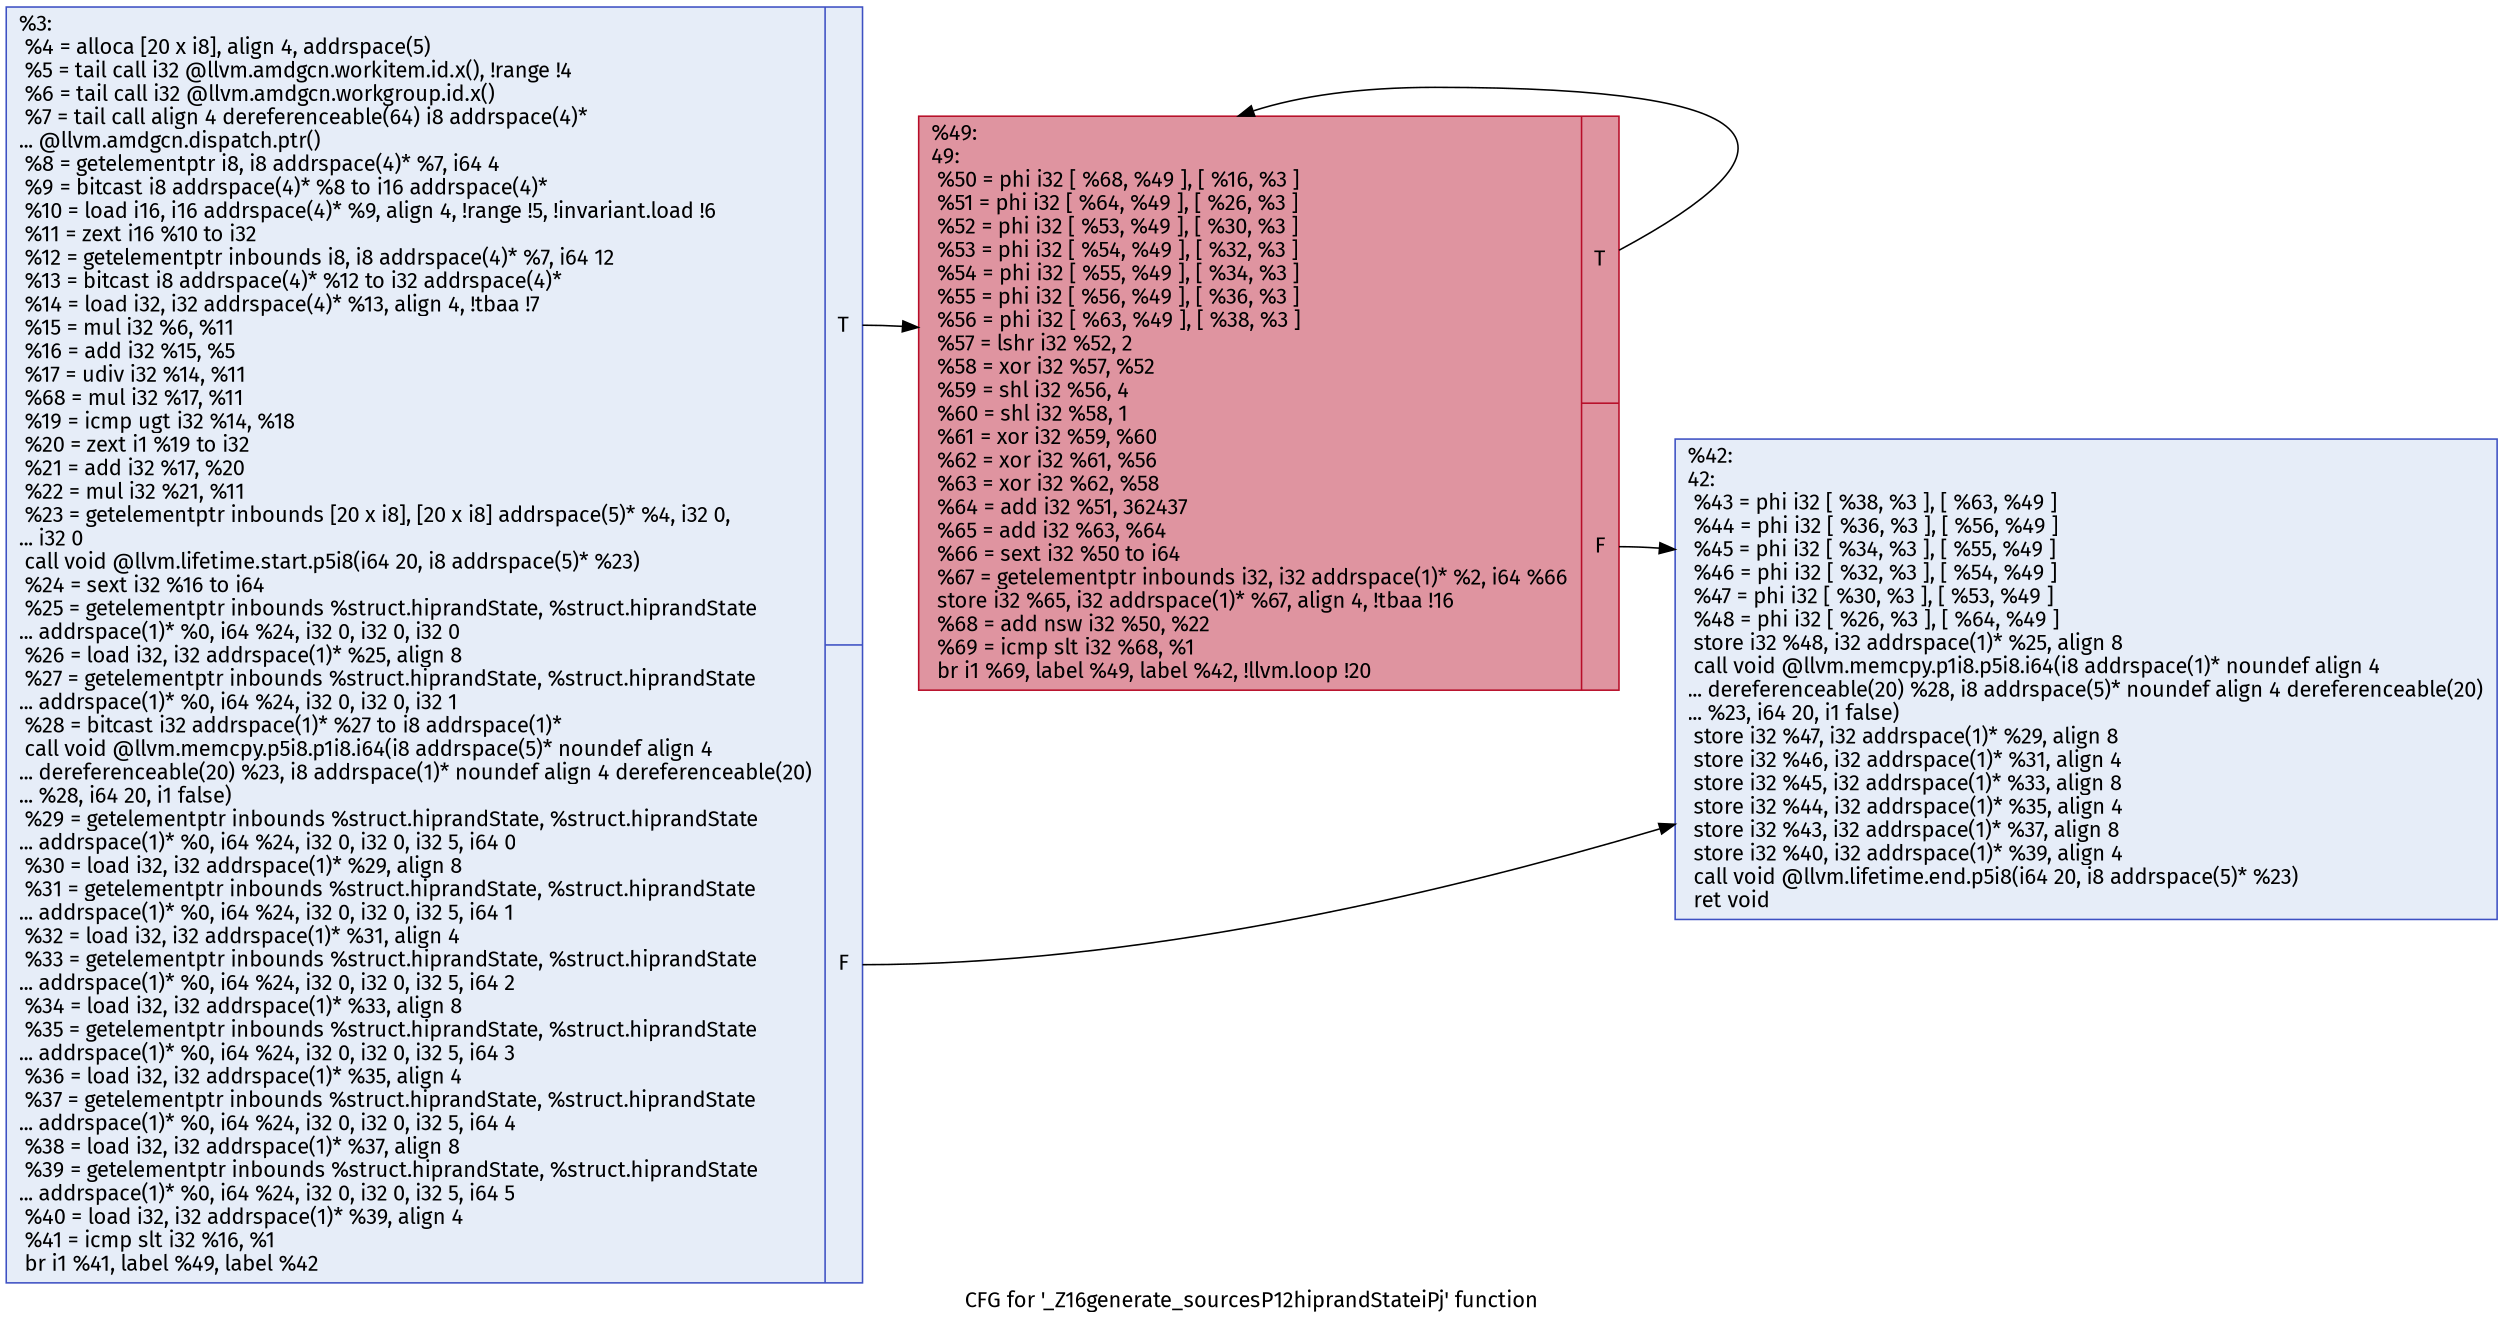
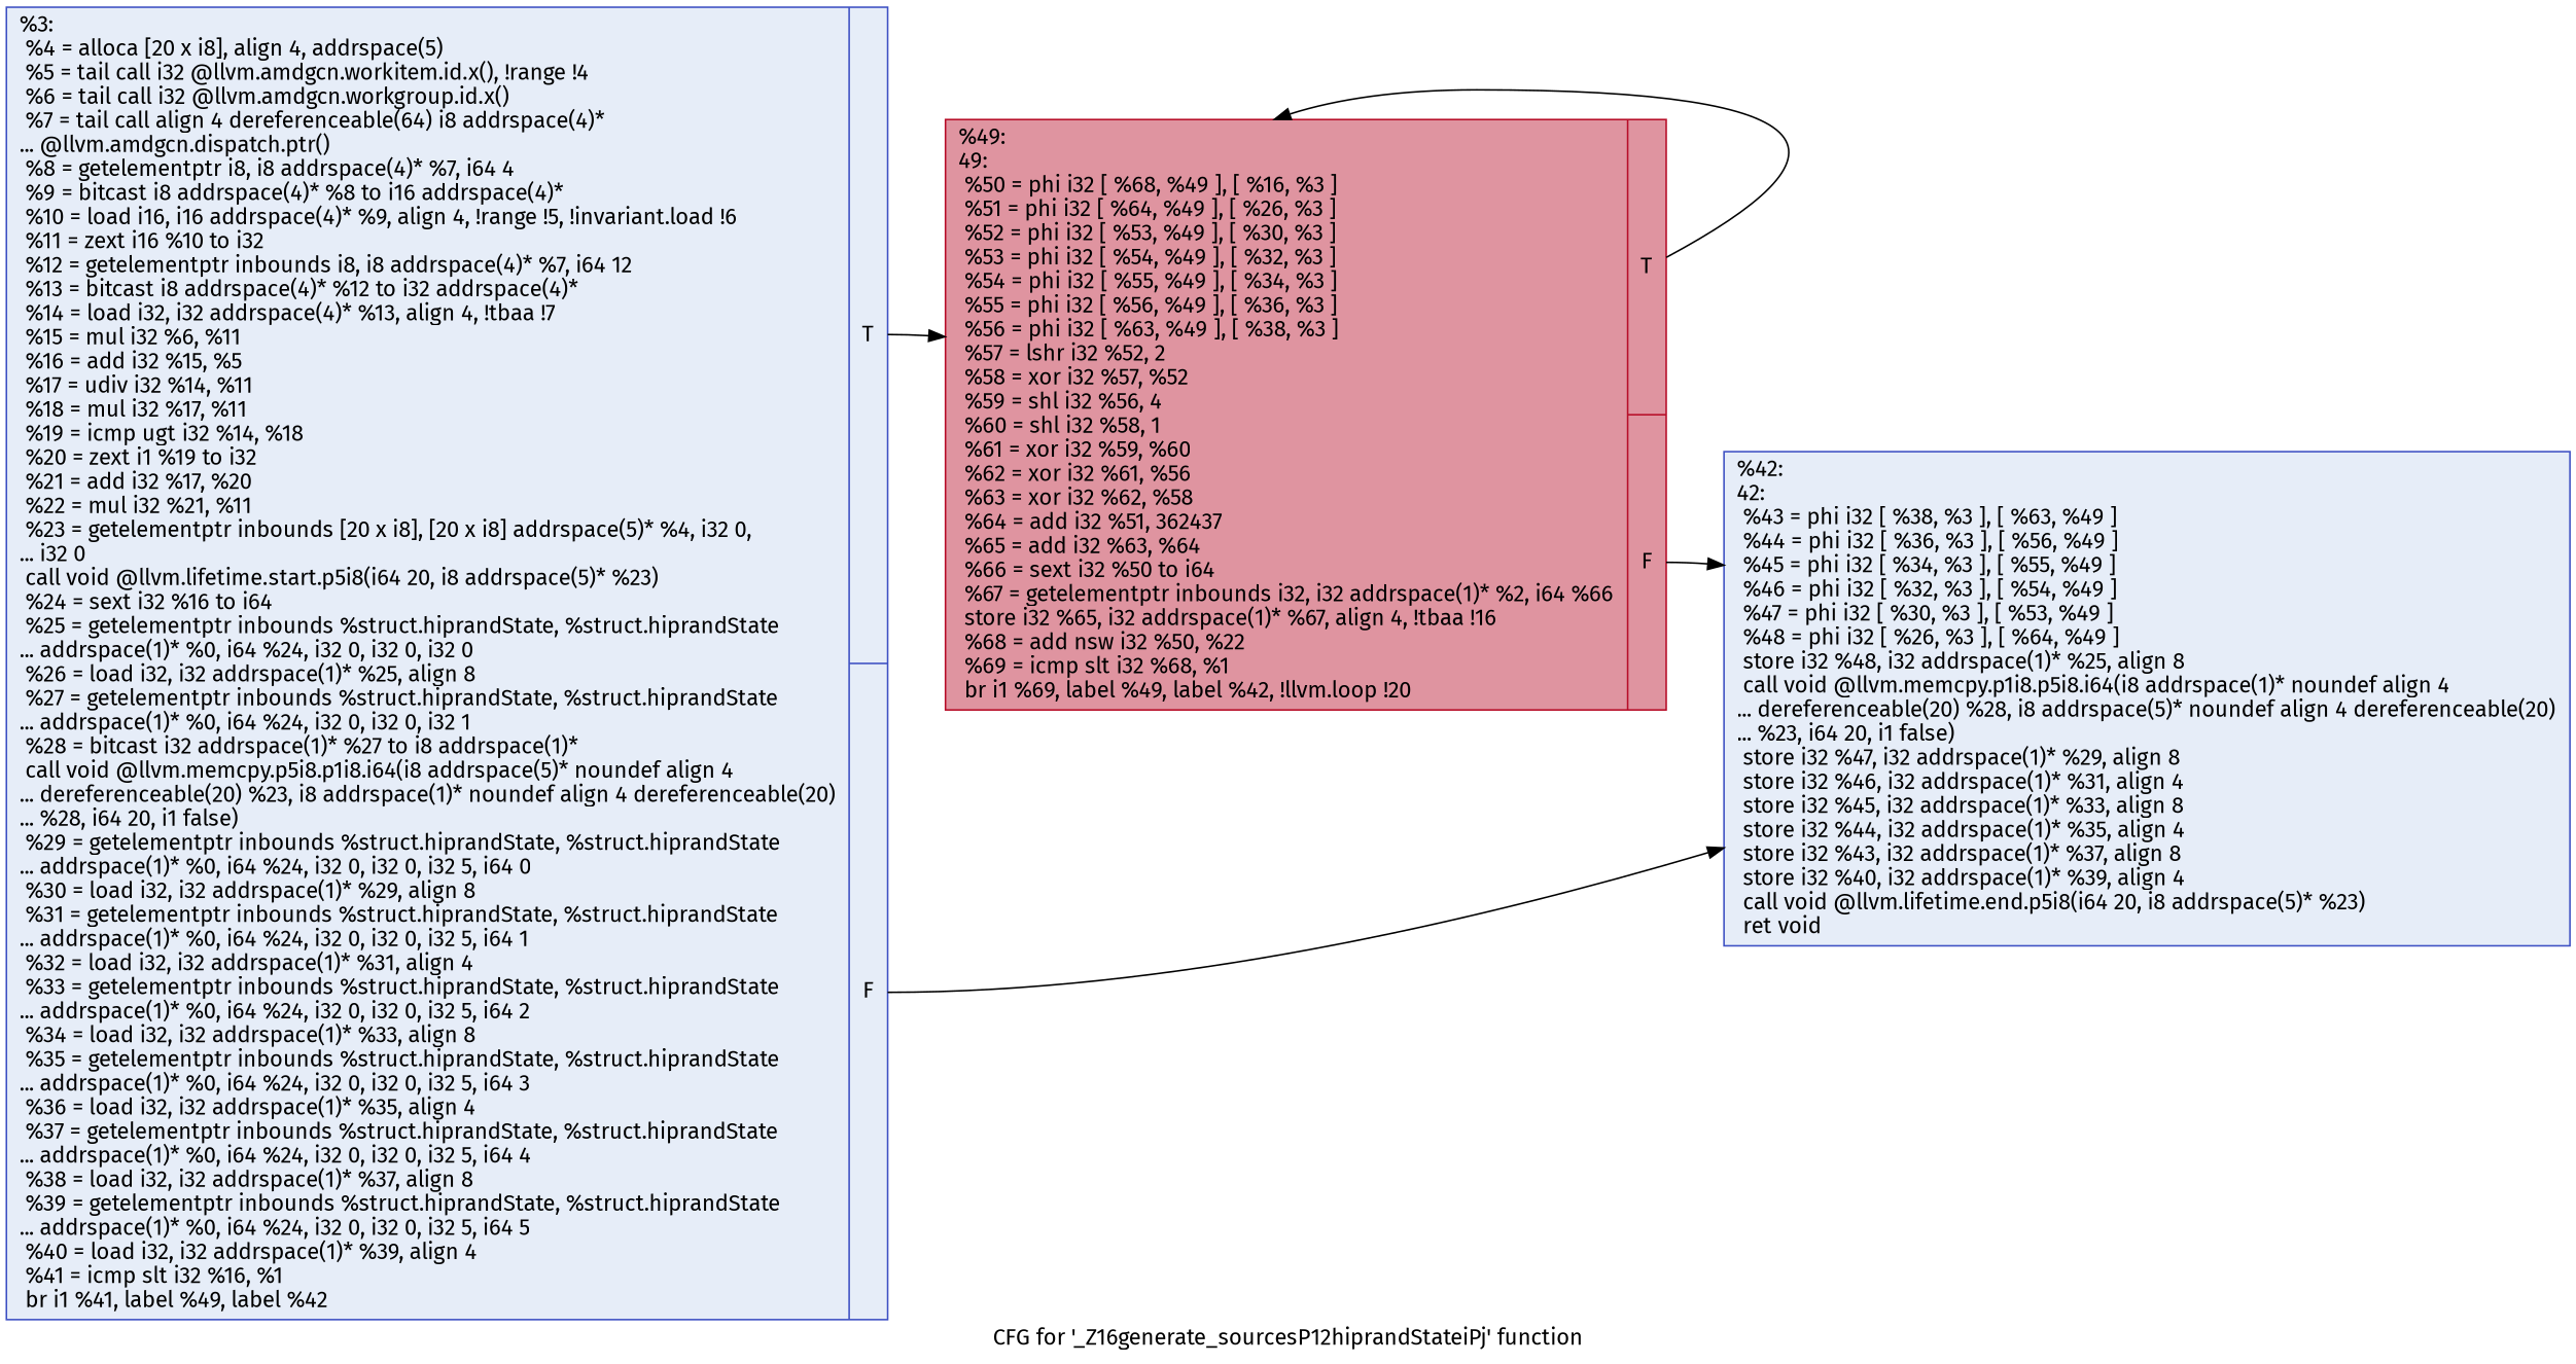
  digraph {
    label="CFG for '_Z16generate_sourcesP12hiprandStateiPj' function"
    rankdir=LR
    fontname="Fira Sans"
    node [color="#3d50c3ff" fillcolor="#c7d7f070" shape=record style=filled fontname="Fira Sans"]
    edge [tailport=s0 fontname="Fira Sans"]
-   n1 [label="{%3:\l  %4 = alloca [20 x i8], align 4, addrspace(5)\l  %5 = tail call i32 @llvm.amdgcn.workitem.id.x(), !range !4\l  %6 = tail call i32 @llvm.amdgcn.workgroup.id.x()\l  %7 = tail call align 4 dereferenceable(64) i8 addrspace(4)*\l... @llvm.amdgcn.dispatch.ptr()\l  %8 = getelementptr i8, i8 addrspace(4)* %7, i64 4\l  %9 = bitcast i8 addrspace(4)* %8 to i16 addrspace(4)*\l  %10 = load i16, i16 addrspace(4)* %9, align 4, !range !5, !invariant.load !6\l  %11 = zext i16 %10 to i32\l  %12 = getelementptr inbounds i8, i8 addrspace(4)* %7, i64 12\l  %13 = bitcast i8 addrspace(4)* %12 to i32 addrspace(4)*\l  %14 = load i32, i32 addrspace(4)* %13, align 4, !tbaa !7\l  %15 = mul i32 %6, %11\l  %16 = add i32 %15, %5\l  %17 = udiv i32 %14, %11\l  %68 = mul i32 %17, %11\l  %19 = icmp ugt i32 %14, %18\l  %20 = zext i1 %19 to i32\l  %21 = add i32 %17, %20\l  %22 = mul i32 %21, %11\l  %23 = getelementptr inbounds [20 x i8], [20 x i8] addrspace(5)* %4, i32 0,\l... i32 0\l  call void @llvm.lifetime.start.p5i8(i64 20, i8 addrspace(5)* %23)\l  %24 = sext i32 %16 to i64\l  %25 = getelementptr inbounds %struct.hiprandState, %struct.hiprandState\l... addrspace(1)* %0, i64 %24, i32 0, i32 0, i32 0\l  %26 = load i32, i32 addrspace(1)* %25, align 8\l  %27 = getelementptr inbounds %struct.hiprandState, %struct.hiprandState\l... addrspace(1)* %0, i64 %24, i32 0, i32 0, i32 1\l  %28 = bitcast i32 addrspace(1)* %27 to i8 addrspace(1)*\l  call void @llvm.memcpy.p5i8.p1i8.i64(i8 addrspace(5)* noundef align 4\l... dereferenceable(20) %23, i8 addrspace(1)* noundef align 4 dereferenceable(20)\l... %28, i64 20, i1 false)\l  %29 = getelementptr inbounds %struct.hiprandState, %struct.hiprandState\l... addrspace(1)* %0, i64 %24, i32 0, i32 0, i32 5, i64 0\l  %30 = load i32, i32 addrspace(1)* %29, align 8\l  %31 = getelementptr inbounds %struct.hiprandState, %struct.hiprandState\l... addrspace(1)* %0, i64 %24, i32 0, i32 0, i32 5, i64 1\l  %32 = load i32, i32 addrspace(1)* %31, align 4\l  %33 = getelementptr inbounds %struct.hiprandState, %struct.hiprandState\l... addrspace(1)* %0, i64 %24, i32 0, i32 0, i32 5, i64 2\l  %34 = load i32, i32 addrspace(1)* %33, align 8\l  %35 = getelementptr inbounds %struct.hiprandState, %struct.hiprandState\l... addrspace(1)* %0, i64 %24, i32 0, i32 0, i32 5, i64 3\l  %36 = load i32, i32 addrspace(1)* %35, align 4\l  %37 = getelementptr inbounds %struct.hiprandState, %struct.hiprandState\l... addrspace(1)* %0, i64 %24, i32 0, i32 0, i32 5, i64 4\l  %38 = load i32, i32 addrspace(1)* %37, align 8\l  %39 = getelementptr inbounds %struct.hiprandState, %struct.hiprandState\l... addrspace(1)* %0, i64 %24, i32 0, i32 0, i32 5, i64 5\l  %40 = load i32, i32 addrspace(1)* %39, align 4\l  %41 = icmp slt i32 %16, %1\l  br i1 %41, label %49, label %42\l|{<s0>T|<s1>F}}"]
+   n1 [label="{%3:\l  %4 = alloca [20 x i8], align 4, addrspace(5)\l  %5 = tail call i32 @llvm.amdgcn.workitem.id.x(), !range !4\l  %6 = tail call i32 @llvm.amdgcn.workgroup.id.x()\l  %7 = tail call align 4 dereferenceable(64) i8 addrspace(4)*\l... @llvm.amdgcn.dispatch.ptr()\l  %8 = getelementptr i8, i8 addrspace(4)* %7, i64 4\l  %9 = bitcast i8 addrspace(4)* %8 to i16 addrspace(4)*\l  %10 = load i16, i16 addrspace(4)* %9, align 4, !range !5, !invariant.load !6\l  %11 = zext i16 %10 to i32\l  %12 = getelementptr inbounds i8, i8 addrspace(4)* %7, i64 12\l  %13 = bitcast i8 addrspace(4)* %12 to i32 addrspace(4)*\l  %14 = load i32, i32 addrspace(4)* %13, align 4, !tbaa !7\l  %15 = mul i32 %6, %11\l  %16 = add i32 %15, %5\l  %17 = udiv i32 %14, %11\l  %18 = mul i32 %17, %11\l  %19 = icmp ugt i32 %14, %18\l  %20 = zext i1 %19 to i32\l  %21 = add i32 %17, %20\l  %22 = mul i32 %21, %11\l  %23 = getelementptr inbounds [20 x i8], [20 x i8] addrspace(5)* %4, i32 0,\l... i32 0\l  call void @llvm.lifetime.start.p5i8(i64 20, i8 addrspace(5)* %23)\l  %24 = sext i32 %16 to i64\l  %25 = getelementptr inbounds %struct.hiprandState, %struct.hiprandState\l... addrspace(1)* %0, i64 %24, i32 0, i32 0, i32 0\l  %26 = load i32, i32 addrspace(1)* %25, align 8\l  %27 = getelementptr inbounds %struct.hiprandState, %struct.hiprandState\l... addrspace(1)* %0, i64 %24, i32 0, i32 0, i32 1\l  %28 = bitcast i32 addrspace(1)* %27 to i8 addrspace(1)*\l  call void @llvm.memcpy.p5i8.p1i8.i64(i8 addrspace(5)* noundef align 4\l... dereferenceable(20) %23, i8 addrspace(1)* noundef align 4 dereferenceable(20)\l... %28, i64 20, i1 false)\l  %29 = getelementptr inbounds %struct.hiprandState, %struct.hiprandState\l... addrspace(1)* %0, i64 %24, i32 0, i32 0, i32 5, i64 0\l  %30 = load i32, i32 addrspace(1)* %29, align 8\l  %31 = getelementptr inbounds %struct.hiprandState, %struct.hiprandState\l... addrspace(1)* %0, i64 %24, i32 0, i32 0, i32 5, i64 1\l  %32 = load i32, i32 addrspace(1)* %31, align 4\l  %33 = getelementptr inbounds %struct.hiprandState, %struct.hiprandState\l... addrspace(1)* %0, i64 %24, i32 0, i32 0, i32 5, i64 2\l  %34 = load i32, i32 addrspace(1)* %33, align 8\l  %35 = getelementptr inbounds %struct.hiprandState, %struct.hiprandState\l... addrspace(1)* %0, i64 %24, i32 0, i32 0, i32 5, i64 3\l  %36 = load i32, i32 addrspace(1)* %35, align 4\l  %37 = getelementptr inbounds %struct.hiprandState, %struct.hiprandState\l... addrspace(1)* %0, i64 %24, i32 0, i32 0, i32 5, i64 4\l  %38 = load i32, i32 addrspace(1)* %37, align 8\l  %39 = getelementptr inbounds %struct.hiprandState, %struct.hiprandState\l... addrspace(1)* %0, i64 %24, i32 0, i32 0, i32 5, i64 5\l  %40 = load i32, i32 addrspace(1)* %39, align 4\l  %41 = icmp slt i32 %16, %1\l  br i1 %41, label %49, label %42\l|{<s0>T|<s1>F}}"]
    n2 [color="#b70d28ff" fillcolor="#b70d2870" label="{%49:\l49:                                               \l  %50 = phi i32 [ %68, %49 ], [ %16, %3 ]\l  %51 = phi i32 [ %64, %49 ], [ %26, %3 ]\l  %52 = phi i32 [ %53, %49 ], [ %30, %3 ]\l  %53 = phi i32 [ %54, %49 ], [ %32, %3 ]\l  %54 = phi i32 [ %55, %49 ], [ %34, %3 ]\l  %55 = phi i32 [ %56, %49 ], [ %36, %3 ]\l  %56 = phi i32 [ %63, %49 ], [ %38, %3 ]\l  %57 = lshr i32 %52, 2\l  %58 = xor i32 %57, %52\l  %59 = shl i32 %56, 4\l  %60 = shl i32 %58, 1\l  %61 = xor i32 %59, %60\l  %62 = xor i32 %61, %56\l  %63 = xor i32 %62, %58\l  %64 = add i32 %51, 362437\l  %65 = add i32 %63, %64\l  %66 = sext i32 %50 to i64\l  %67 = getelementptr inbounds i32, i32 addrspace(1)* %2, i64 %66\l  store i32 %65, i32 addrspace(1)* %67, align 4, !tbaa !16\l  %68 = add nsw i32 %50, %22\l  %69 = icmp slt i32 %68, %1\l  br i1 %69, label %49, label %42, !llvm.loop !20\l|{<s0>T|<s1>F}}"]
    n3 [label="{%42:\l42:                                               \l  %43 = phi i32 [ %38, %3 ], [ %63, %49 ]\l  %44 = phi i32 [ %36, %3 ], [ %56, %49 ]\l  %45 = phi i32 [ %34, %3 ], [ %55, %49 ]\l  %46 = phi i32 [ %32, %3 ], [ %54, %49 ]\l  %47 = phi i32 [ %30, %3 ], [ %53, %49 ]\l  %48 = phi i32 [ %26, %3 ], [ %64, %49 ]\l  store i32 %48, i32 addrspace(1)* %25, align 8\l  call void @llvm.memcpy.p1i8.p5i8.i64(i8 addrspace(1)* noundef align 4\l... dereferenceable(20) %28, i8 addrspace(5)* noundef align 4 dereferenceable(20)\l... %23, i64 20, i1 false)\l  store i32 %47, i32 addrspace(1)* %29, align 8\l  store i32 %46, i32 addrspace(1)* %31, align 4\l  store i32 %45, i32 addrspace(1)* %33, align 8\l  store i32 %44, i32 addrspace(1)* %35, align 4\l  store i32 %43, i32 addrspace(1)* %37, align 8\l  store i32 %40, i32 addrspace(1)* %39, align 4\l  call void @llvm.lifetime.end.p5i8(i64 20, i8 addrspace(5)* %23)\l  ret void\l}"]
    n1 -> n2
    n1 -> n3 [tailport=s1]
    n2 -> n2
    n2 -> n3 [tailport=s1]
  }
